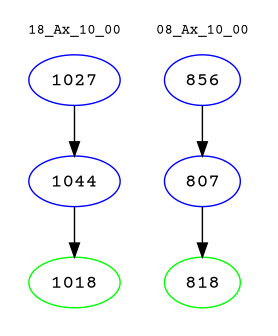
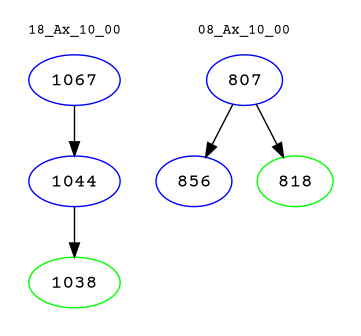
  digraph {
    fontname="Courier Prime"
    node [color=blue fontname="Courier Prime"]
    edge [color=black fontname="Courier Prime"]
-   n1 [label=1027]
+   n1 [label=1067]
    n2 [label=1044]
-   n3 [color=green label=1018]
+   n3 [color=green label=1038]
    n4 [label=856]
    n5 [label=807]
    n6 [color=green label=818]
    subgraph cluster_1 {
      color=white
      fontsize=10
      label="18_Ax_10_00"
      n1
      n2
      n3
    }
    subgraph cluster_2 {
      color=white
      fontsize=10
      label="08_Ax_10_00"
      n4
      n5
      n6
    }
    n1 -> n2
    n2 -> n3
-   n4 -> n5
+   n5 -> n4
    n5 -> n6
  }
